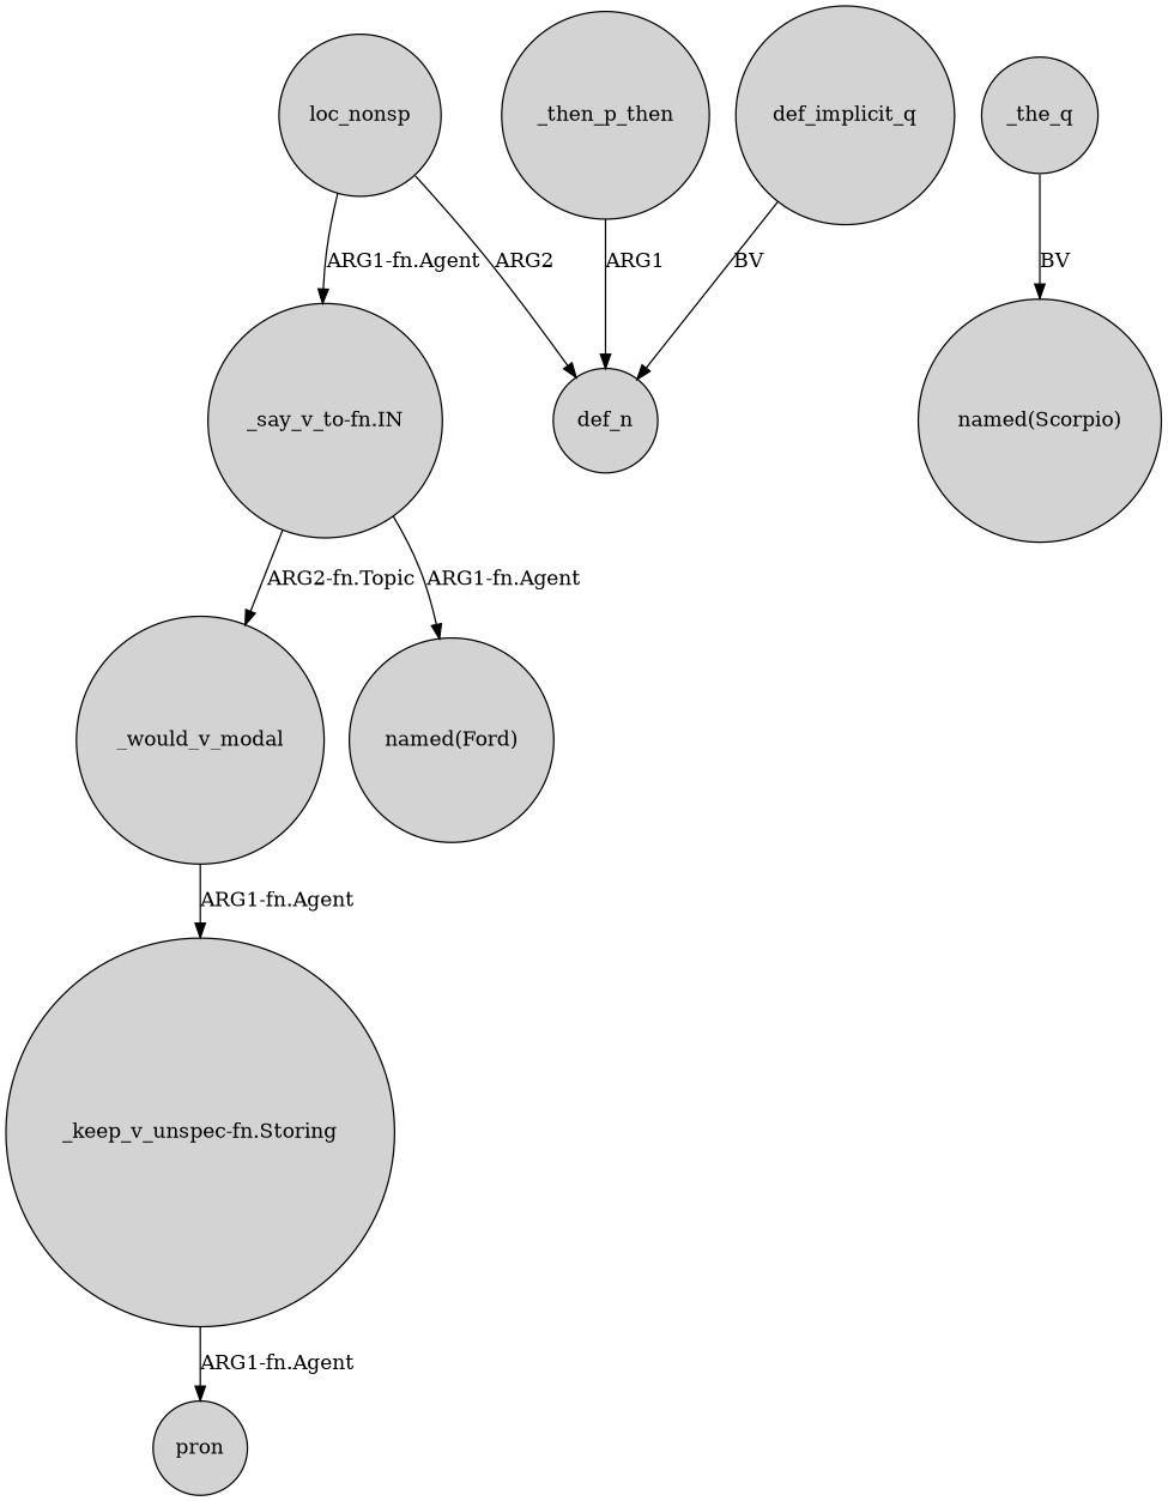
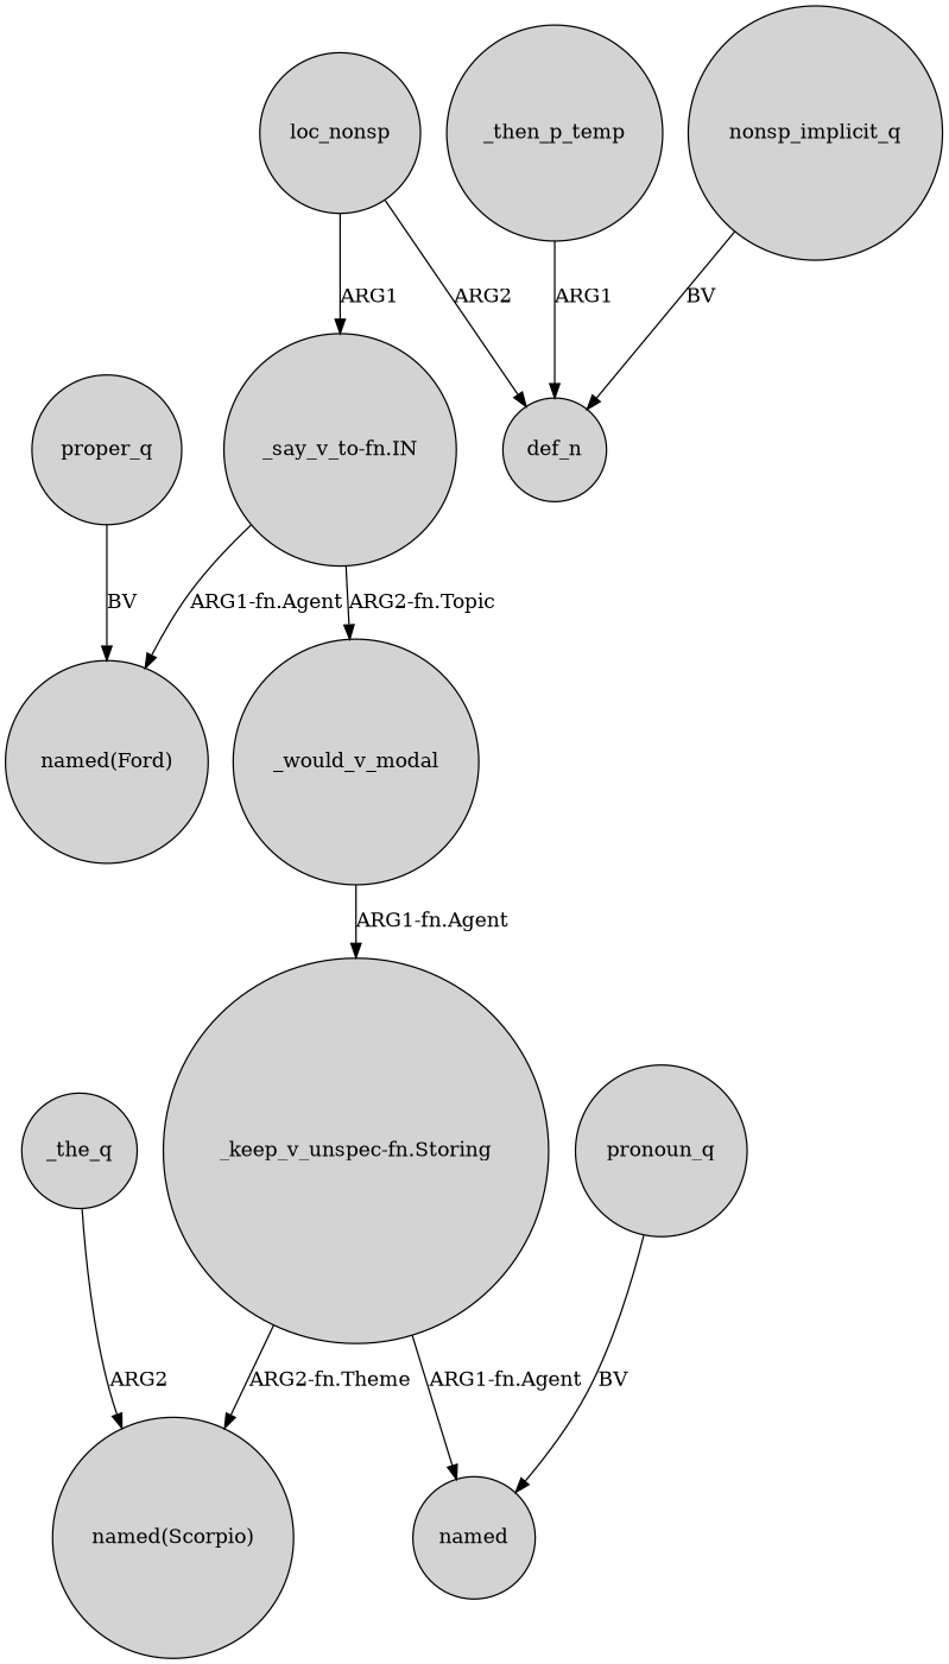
  digraph {
    node [shape=circle style=filled]
    "_say_v_to-fn.IN"
    _would_v_modal
    "named(Ford)"
    "_keep_v_unspec-fn.Storing"
    "named(Scorpio)"
-   pron
+   pron [label=named]
    _the_q
    loc_nonsp
    n9 [label=def_n]
-   _then_p_temp [label=_then_p_then]
-   def_implicit_q
+   _then_p_temp
+   proper_q
+   def_implicit_q [label=nonsp_implicit_q]
+   pronoun_q
    "_say_v_to-fn.IN" -> _would_v_modal [label="ARG2-fn.Topic"]
    "_say_v_to-fn.IN" -> "named(Ford)" [label="ARG1-fn.Agent"]
    _would_v_modal -> "_keep_v_unspec-fn.Storing" [label="ARG1-fn.Agent"]
+   "_keep_v_unspec-fn.Storing" -> "named(Scorpio)" [label="ARG2-fn.Theme"]
    "_keep_v_unspec-fn.Storing" -> pron [label="ARG1-fn.Agent"]
-   _the_q -> "named(Scorpio)" [label=BV]
-   loc_nonsp -> "_say_v_to-fn.IN" [label="ARG1-fn.Agent"]
+   _the_q -> "named(Scorpio)" [label=ARG2]
+   loc_nonsp -> "_say_v_to-fn.IN" [label=ARG1]
    loc_nonsp -> n9 [label=ARG2]
    _then_p_temp -> n9 [label=ARG1]
+   proper_q -> "named(Ford)" [label=BV]
    def_implicit_q -> n9 [label=BV]
+   pronoun_q -> pron [label=BV]
  }
